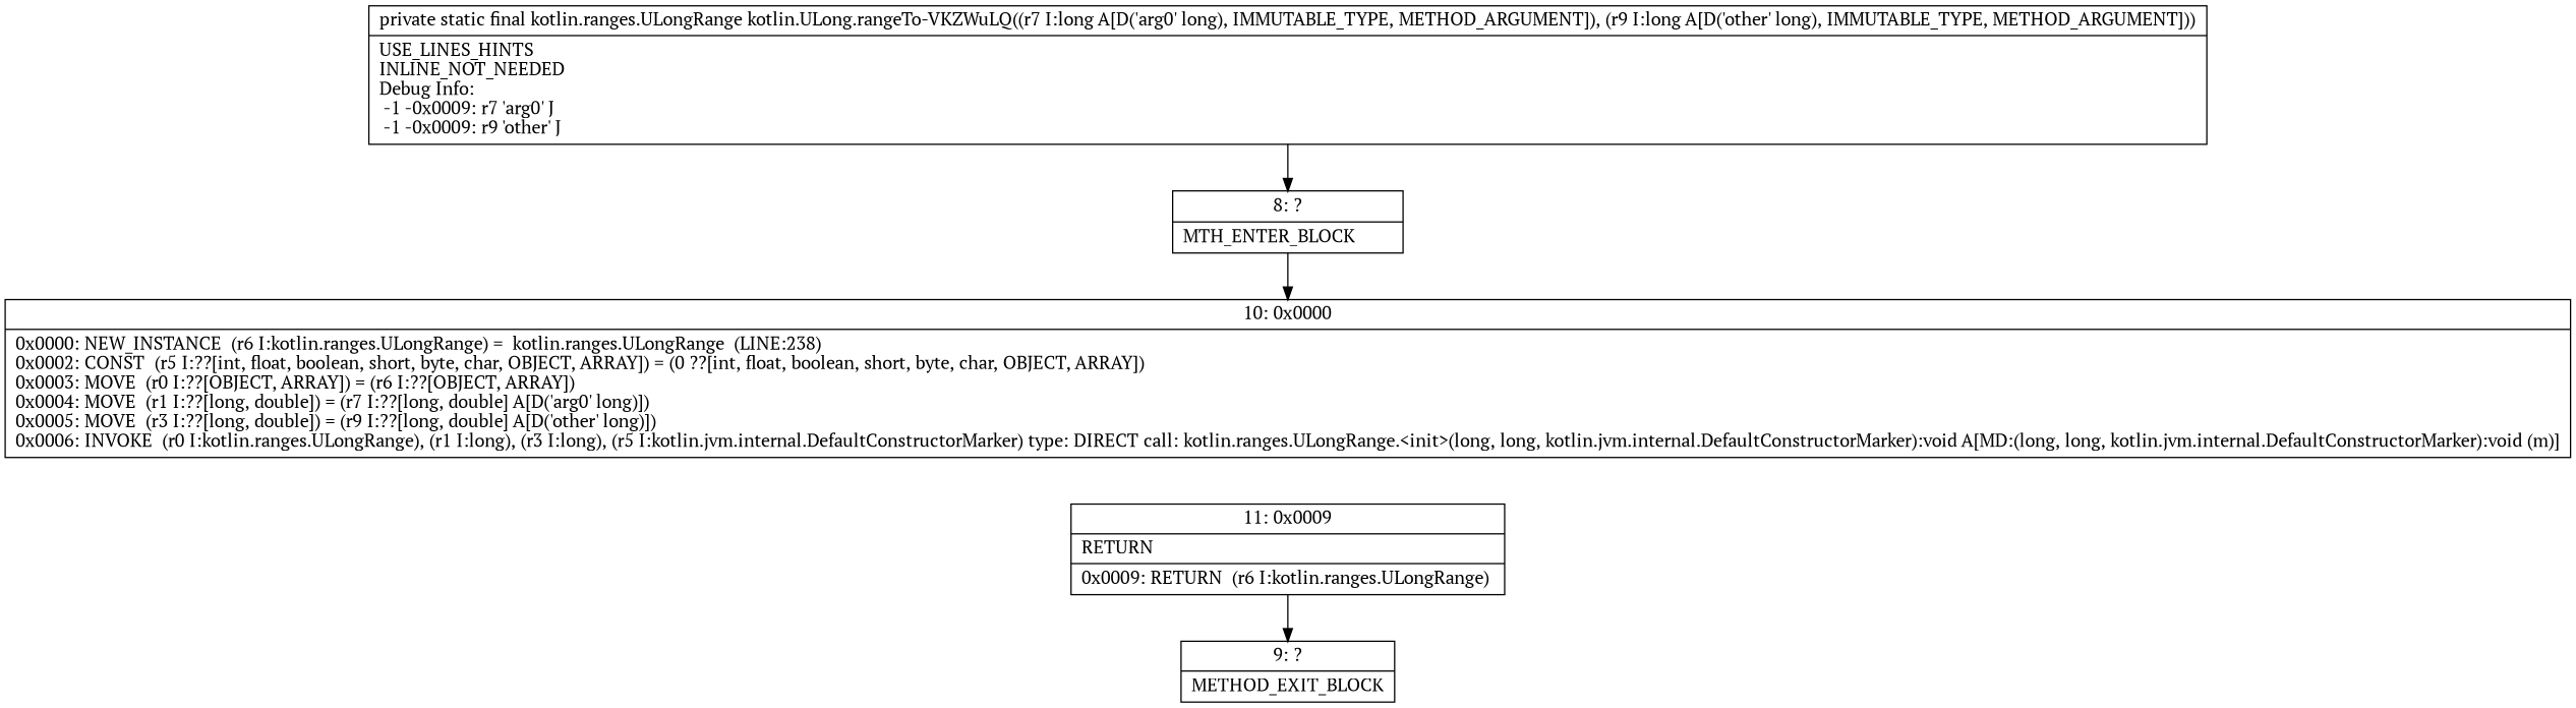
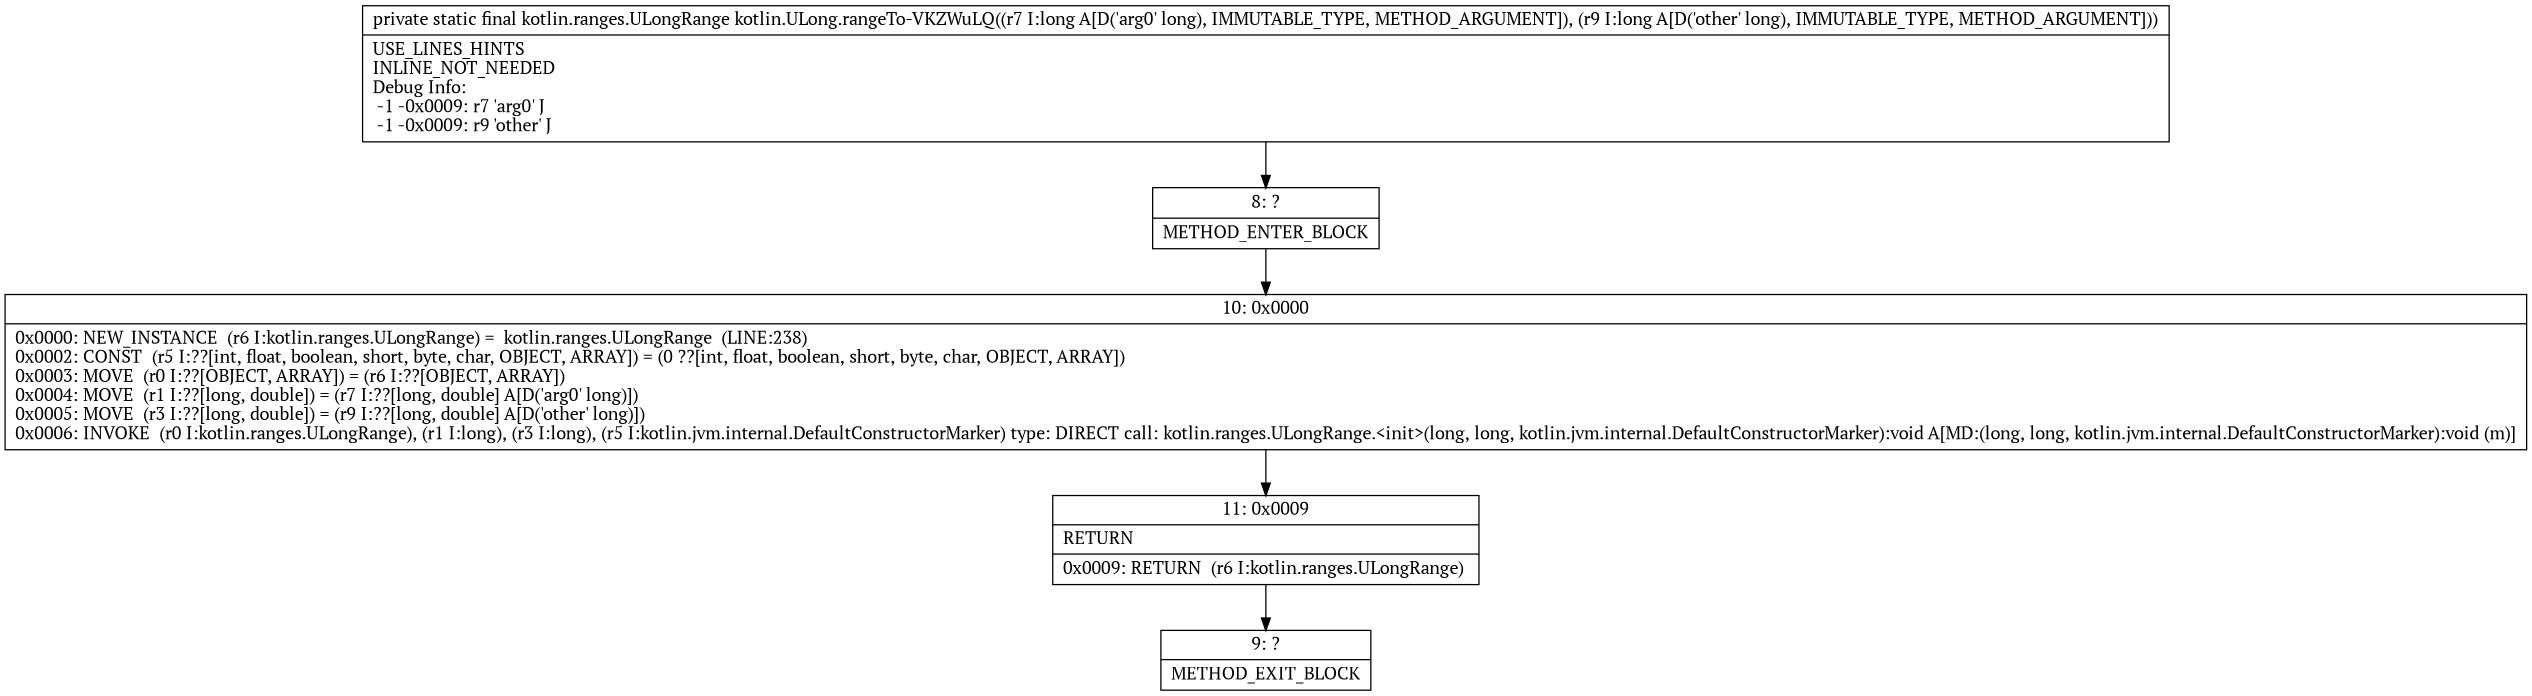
  digraph {
    fontname="PT Serif"
    node [fontname="PT Serif" shape=record]
    edge [fontname="PT Serif"]
-   n1 [label="{8\:\ ?|MTH_ENTER_BLOCK\l}"]
+   n1 [label="{8\:\ ?|METHOD_ENTER_BLOCK\l}"]
    n2 [label="{10\:\ 0x0000|0x0000: NEW_INSTANCE  (r6 I:kotlin.ranges.ULongRange) =  kotlin.ranges.ULongRange  (LINE:238)\l0x0002: CONST  (r5 I:??[int, float, boolean, short, byte, char, OBJECT, ARRAY]) = (0 ??[int, float, boolean, short, byte, char, OBJECT, ARRAY]) \l0x0003: MOVE  (r0 I:??[OBJECT, ARRAY]) = (r6 I:??[OBJECT, ARRAY]) \l0x0004: MOVE  (r1 I:??[long, double]) = (r7 I:??[long, double] A[D('arg0' long)]) \l0x0005: MOVE  (r3 I:??[long, double]) = (r9 I:??[long, double] A[D('other' long)]) \l0x0006: INVOKE  (r0 I:kotlin.ranges.ULongRange), (r1 I:long), (r3 I:long), (r5 I:kotlin.jvm.internal.DefaultConstructorMarker) type: DIRECT call: kotlin.ranges.ULongRange.\<init\>(long, long, kotlin.jvm.internal.DefaultConstructorMarker):void A[MD:(long, long, kotlin.jvm.internal.DefaultConstructorMarker):void (m)]\l}"]
    n3 [label="{11\:\ 0x0009|RETURN\l|0x0009: RETURN  (r6 I:kotlin.ranges.ULongRange) \l}"]
    n4 [label="{9\:\ ?|METHOD_EXIT_BLOCK\l}"]
    n5 [label="{private static final kotlin.ranges.ULongRange kotlin.ULong.rangeTo\-VKZWuLQ((r7 I:long A[D('arg0' long), IMMUTABLE_TYPE, METHOD_ARGUMENT]), (r9 I:long A[D('other' long), IMMUTABLE_TYPE, METHOD_ARGUMENT]))  | USE_LINES_HINTS\lINLINE_NOT_NEEDED\lDebug Info:\l  \-1 \-0x0009: r7 'arg0' J\l  \-1 \-0x0009: r9 'other' J\l}"]
    n1 -> n2
+   n2 -> n3
    n3 -> n4
    n5 -> n1
  }
